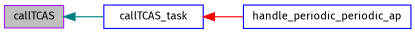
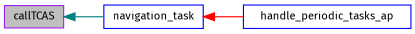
  digraph {
    fontname="Fira Sans"
    rankdir=LR
    node [color=blue fillcolor=white fontname="Fira Sans" fontsize=10 shape=record style=filled]
    edge [dir=back fontname="Fira Sans" fontsize=10 labelfontname=FreeSans labelfontsize=10 style=solid]
    n1 [color=purple fillcolor=grey75 fontcolor=black height=0.2 label=callTCAS width=0.4]
-   n2 [height=0.2 label=callTCAS_task width=0.4]
-   n3 [height=0.2 label=handle_periodic_periodic_ap width=0.4]
+   n2 [height=0.2 label=navigation_task width=0.4]
+   n3 [height=0.2 label=handle_periodic_tasks_ap width=0.4]
    n1 -> n2 [color=teal]
    n2 -> n3 [color=red]
  }
